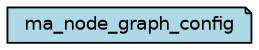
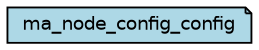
  digraph {
    rankdir=TB
-   n1 [color=black fillcolor=lightblue fontname=Helvetica fontsize=10 height=0.2 label=ma_node_graph_config shape=note style=filled width=0.4]
+   n1 [color=black fillcolor=lightblue fontname=Helvetica fontsize=10 height=0.2 label=ma_node_config_config shape=note style=filled width=0.4]
  }
